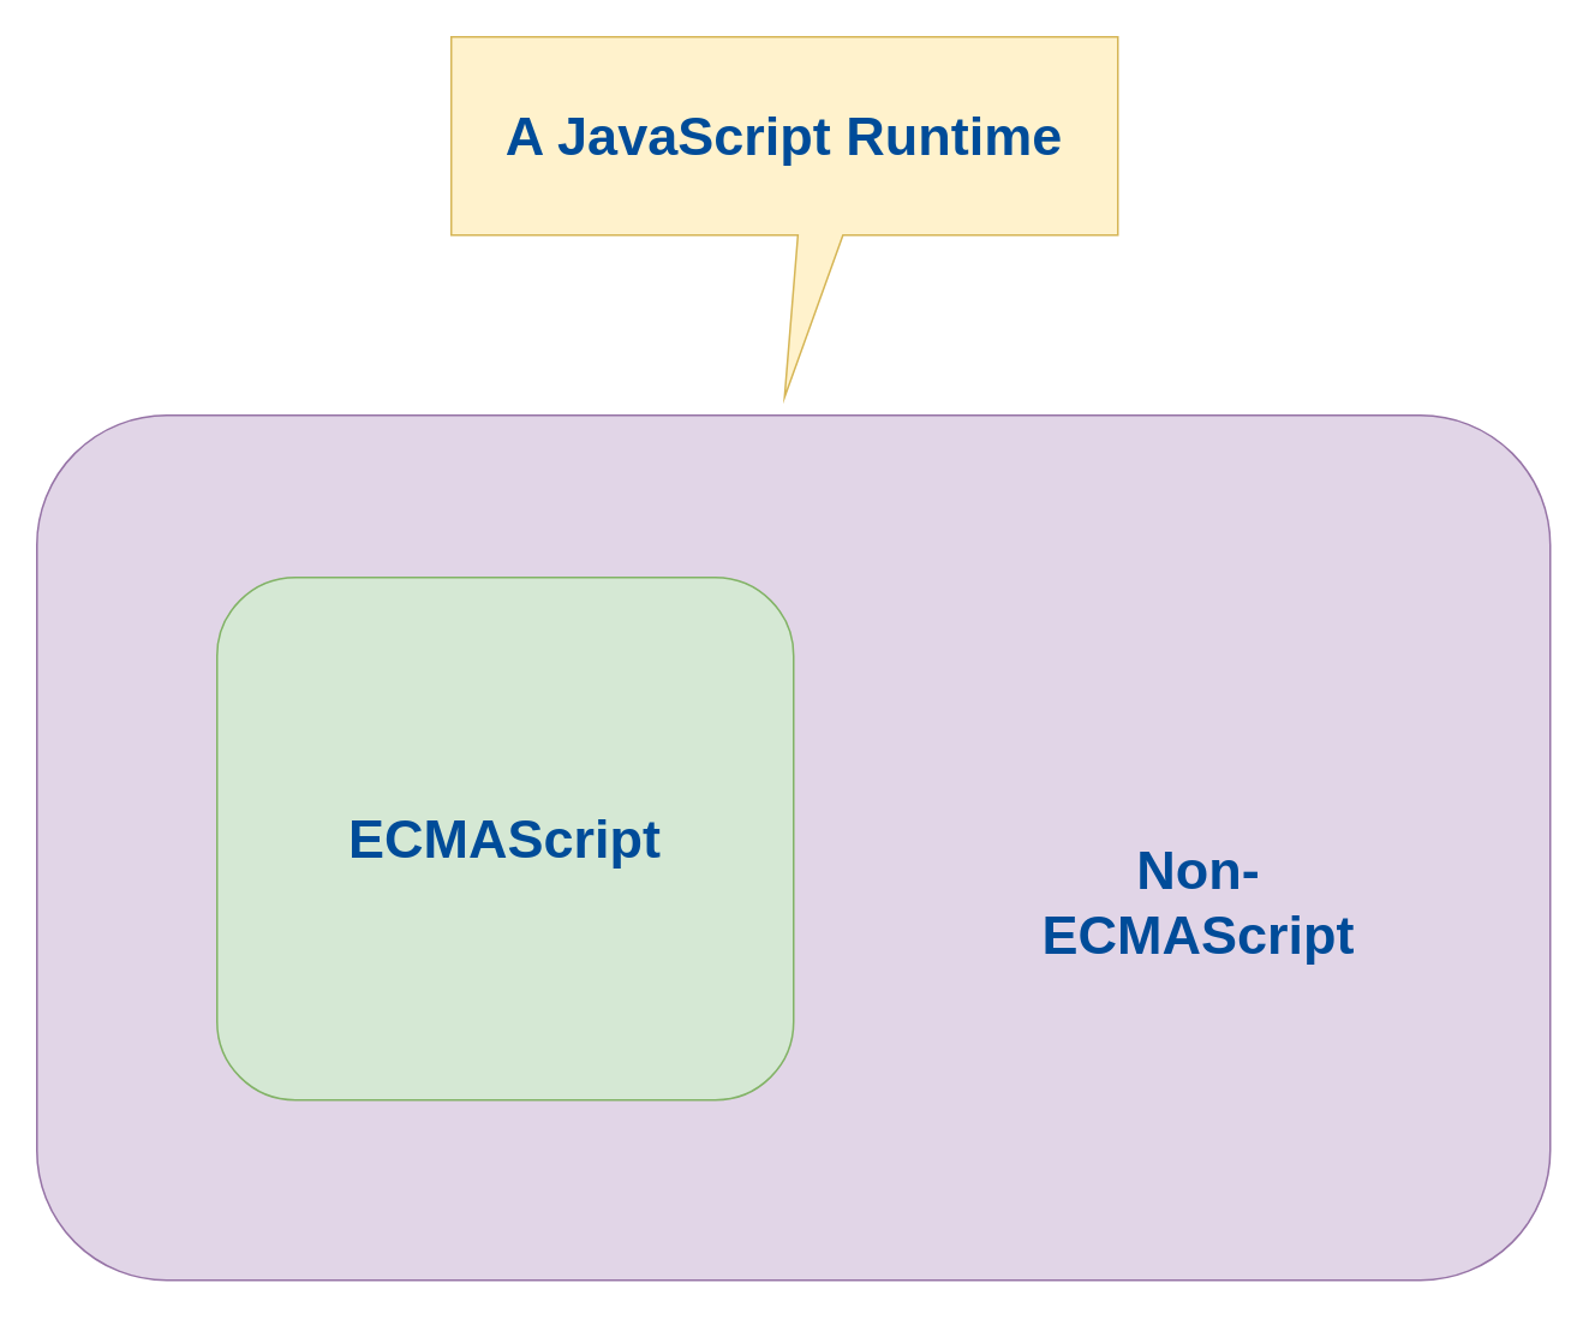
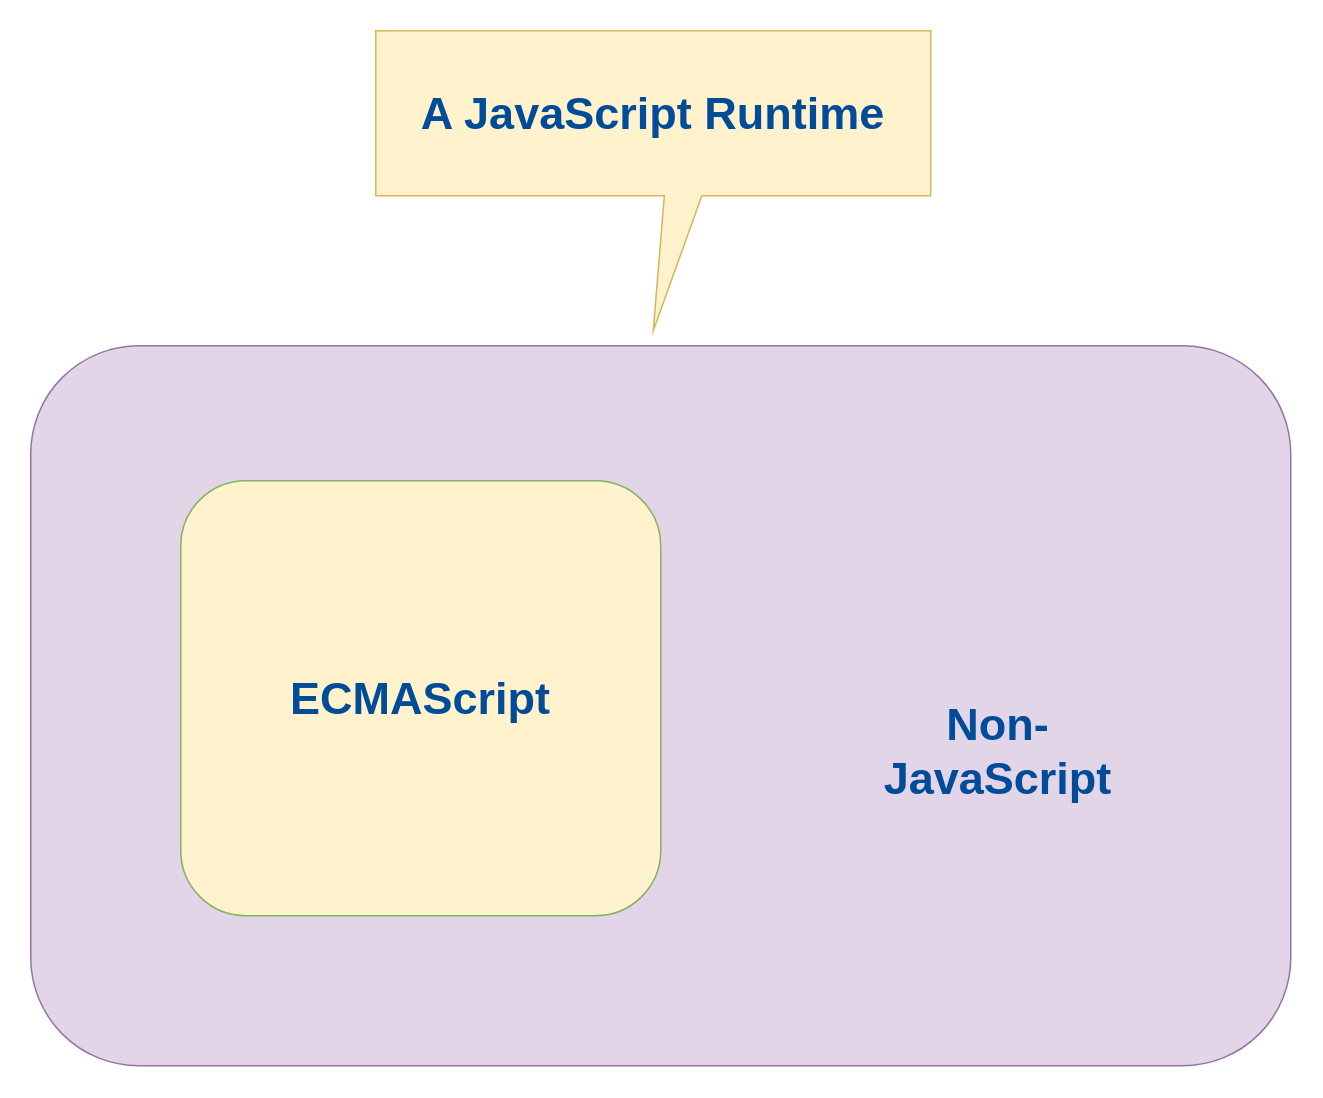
  <mxCell id="0" />
  <mxCell id="1" parent="0" />
  <mxCell id="2" value="" style="rounded=1;whiteSpace=wrap;html=1;fillColor=#e1d5e7;strokeColor=#9673a6;" vertex="1" parent="1"><mxGeometry x="20" y="230" width="840" height="480" as="geometry" /></mxCell>
- <mxCell id="3" value="ECMAScript" style="rounded=1;whiteSpace=wrap;html=1;fillColor=#d5e8d4;strokeColor=#82b366;fontSize=30;fontColor=#004C99;fontStyle=1" vertex="1" parent="1"><mxGeometry x="120" y="320" width="320" height="290" as="geometry" /></mxCell>
- <mxCell id="4" value="Non-ECMAScript" style="text;html=1;strokeColor=none;fillColor=none;align=center;verticalAlign=middle;whiteSpace=wrap;rounded=0;fontSize=30;fontStyle=1;fontColor=#004C99;" vertex="1" parent="1"><mxGeometry x="570" y="440" width="190" height="120" as="geometry" /></mxCell>
+ <mxCell id="3" value="ECMAScript" style="rounded=1;whiteSpace=wrap;html=1;fillColor=#fff2cc;strokeColor=#82b366;fontSize=30;fontColor=#004C99;fontStyle=1;" vertex="1" parent="1"><mxGeometry x="120" y="320" width="320" height="290" as="geometry" /></mxCell>
+ <mxCell id="4" value="Non-JavaScript" style="text;html=1;strokeColor=none;fillColor=none;align=center;verticalAlign=middle;whiteSpace=wrap;rounded=0;fontSize=30;fontStyle=1;fontColor=#004C99;" vertex="1" parent="1"><mxGeometry x="570" y="440" width="190" height="120" as="geometry" /></mxCell>
  <mxCell id="5" value="A JavaScript Runtime" style="shape=callout;whiteSpace=wrap;html=1;perimeter=calloutPerimeter;fontSize=30;base=25;size=90;position=0.52;fillColor=#fff2cc;strokeColor=#d6b656;fontStyle=1;fontColor=#004C99;" vertex="1" parent="1"><mxGeometry x="250" y="20" width="370" height="200" as="geometry" /></mxCell>
